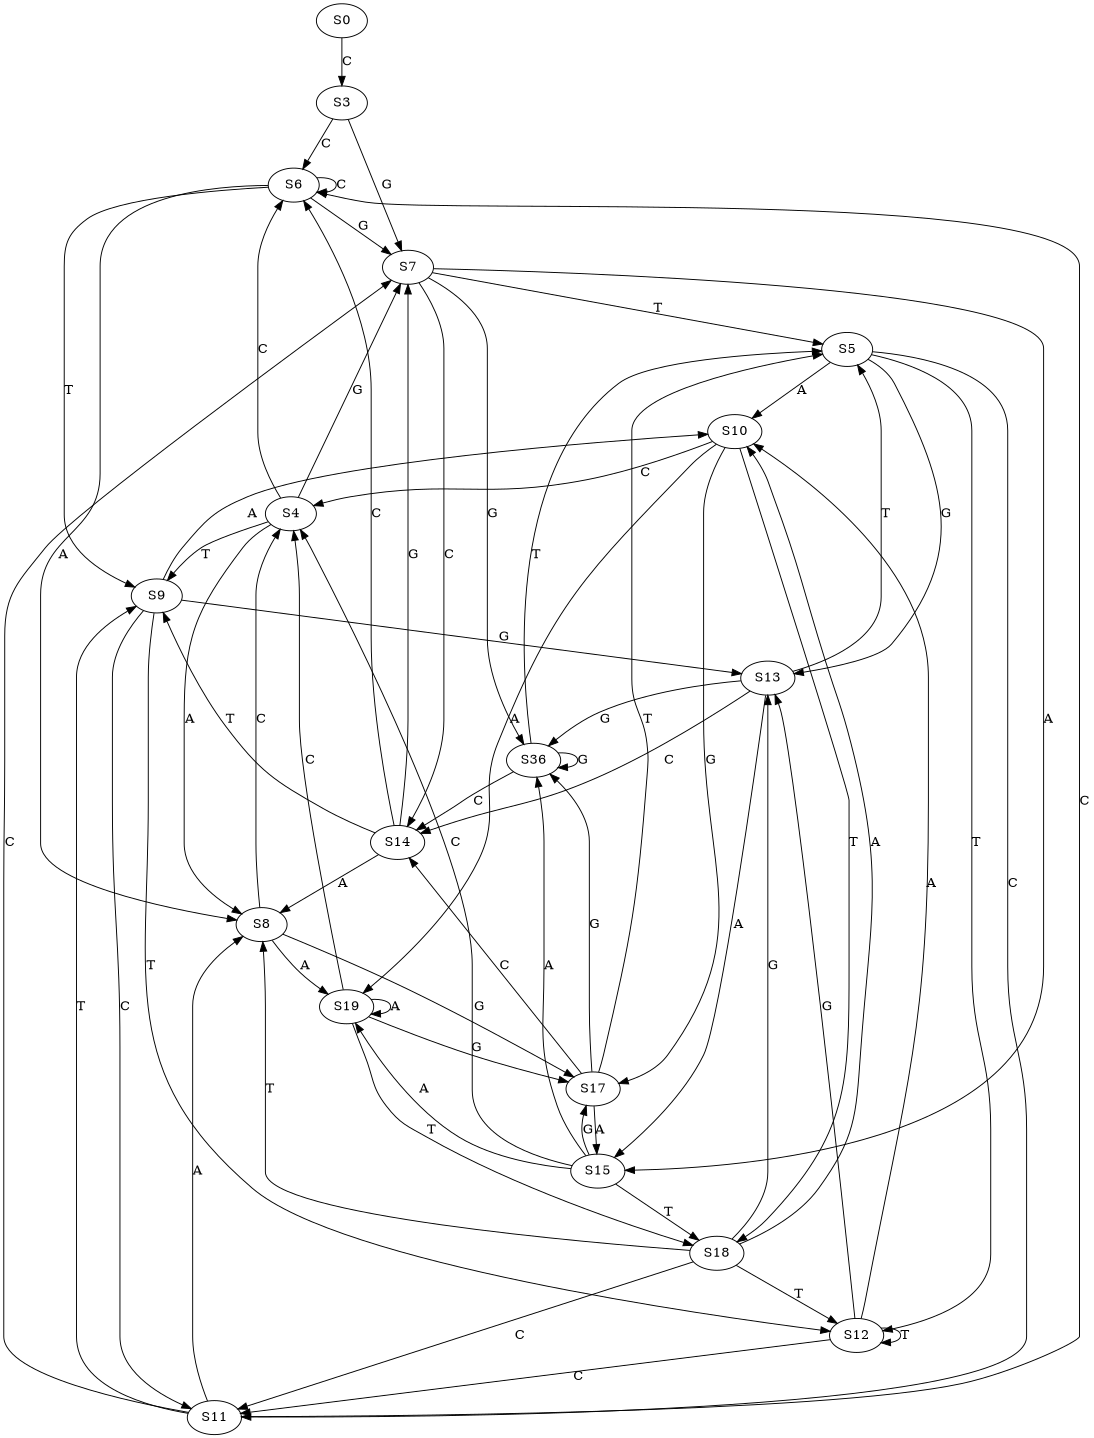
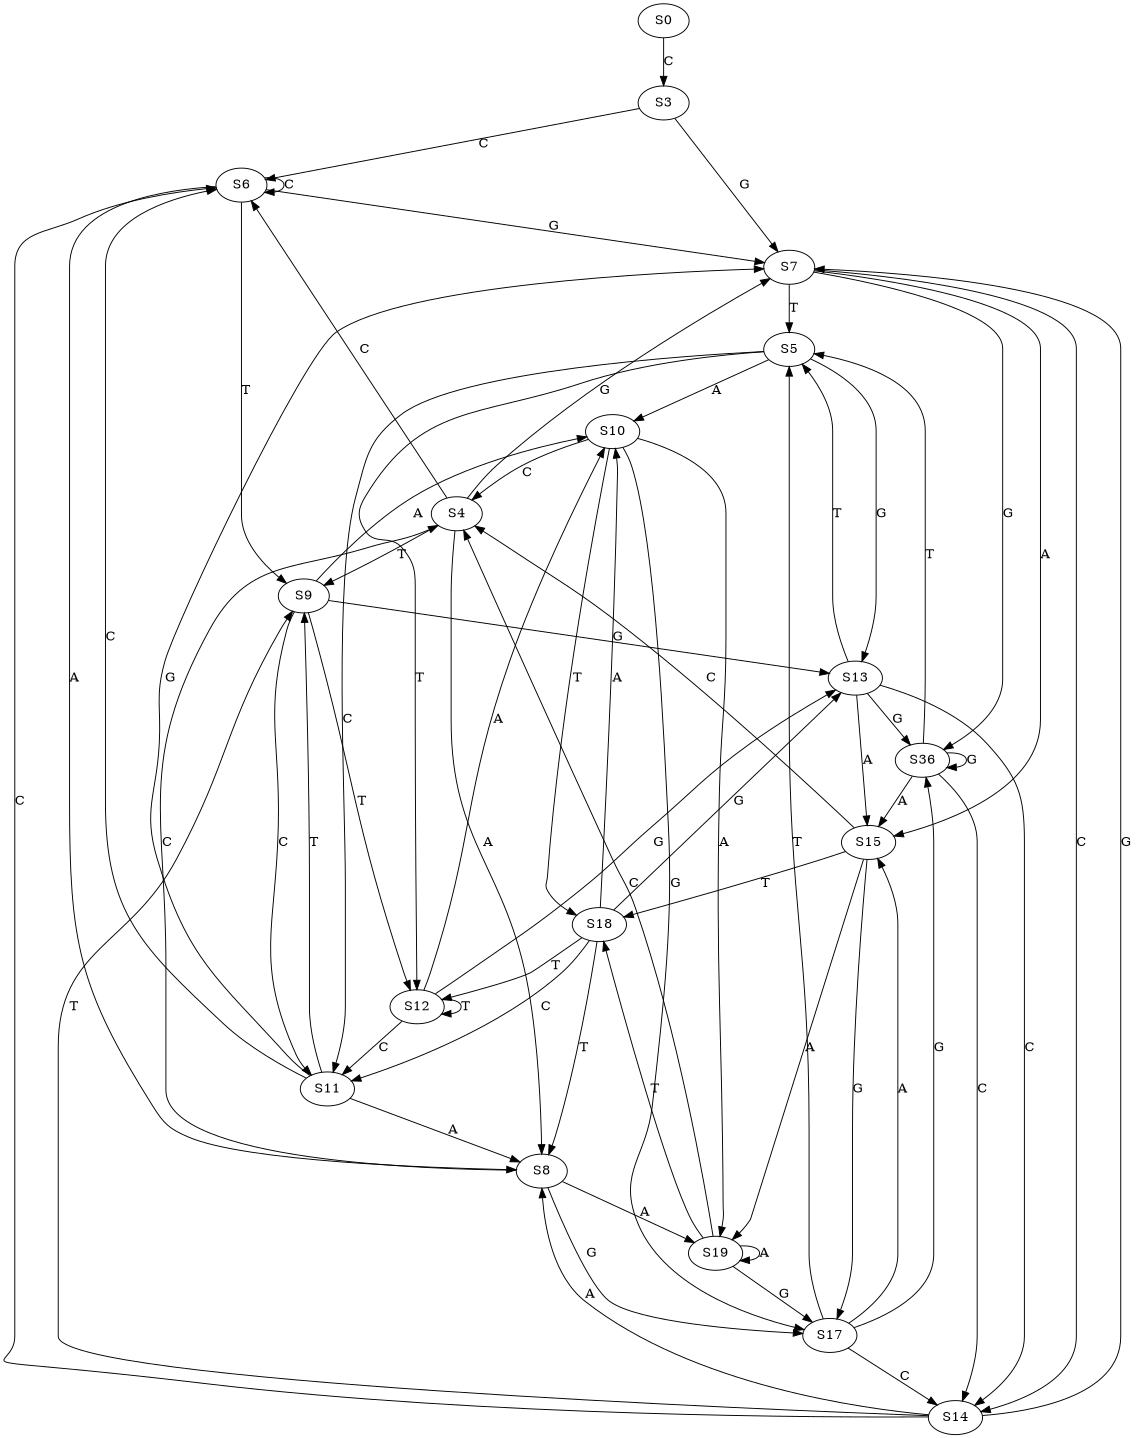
  strict digraph {
    S0
    S3
    S6
    S7
    S4
    S8
    S9
    S5
    S10
    S11
    S12
    S13
    S14
    S15
    n15 [label=S36]
    S17
    S19
    S18
    S0 -> S3 [label=C]
    S3 -> S6 [label=C]
    S3 -> S7 [label=G]
    S6 -> S6 [label=C]
    S6 -> S7 [label=G]
    S6 -> S8 [label=A]
    S6 -> S9 [label=T]
    S7 -> S5 [label=T]
    S7 -> S14 [label=C]
    S7 -> S15 [label=A]
    S7 -> n15 [label=G]
    S4 -> S6 [label=C]
    S4 -> S7 [label=G]
    S4 -> S8 [label=A]
    S4 -> S9 [label=T]
    S8 -> S4 [label=C]
    S8 -> S17 [label=G]
    S8 -> S19 [label=A]
    S9 -> S10 [label=A]
    S9 -> S11 [label=C]
    S9 -> S12 [label=T]
    S9 -> S13 [label=G]
    S5 -> S10 [label=A]
    S5 -> S11 [label=C]
    S5 -> S12 [label=T]
    S5 -> S13 [label=G]
    S10 -> S4 [label=C]
    S10 -> S17 [label=G]
    S10 -> S19 [label=A]
    S10 -> S18 [label=T]
    S11 -> S6 [label=C]
-   S11 -> S7 [label=C]
+   S11 -> S7 [label=G]
    S11 -> S8 [label=A]
    S11 -> S9 [label=T]
    S12 -> S10 [label=A]
    S12 -> S11 [label=C]
    S12 -> S12 [label=T]
    S12 -> S13 [label=G]
    S13 -> S5 [label=T]
    S13 -> S14 [label=C]
    S13 -> S15 [label=A]
    S13 -> n15 [label=G]
    S14 -> S6 [label=C]
    S14 -> S7 [label=G]
    S14 -> S8 [label=A]
    S14 -> S9 [label=T]
    S15 -> S4 [label=C]
    S15 -> S17 [label=G]
    S15 -> S19 [label=A]
    S15 -> S18 [label=T]
    n15 -> S5 [label=T]
    n15 -> S14 [label=C]
-   S15 -> n15 [label=A]
+   n15 -> S15 [label=A]
    n15 -> n15 [label=G]
    S17 -> S5 [label=T]
    S17 -> S14 [label=C]
    S17 -> S15 [label=A]
    S17 -> n15 [label=G]
    S19 -> S4 [label=C]
    S19 -> S17 [label=G]
    S19 -> S19 [label=A]
    S19 -> S18 [label=T]
    S18 -> S8 [label=T]
    S18 -> S10 [label=A]
    S18 -> S11 [label=C]
    S18 -> S12 [label=T]
    S18 -> S13 [label=G]
  }
